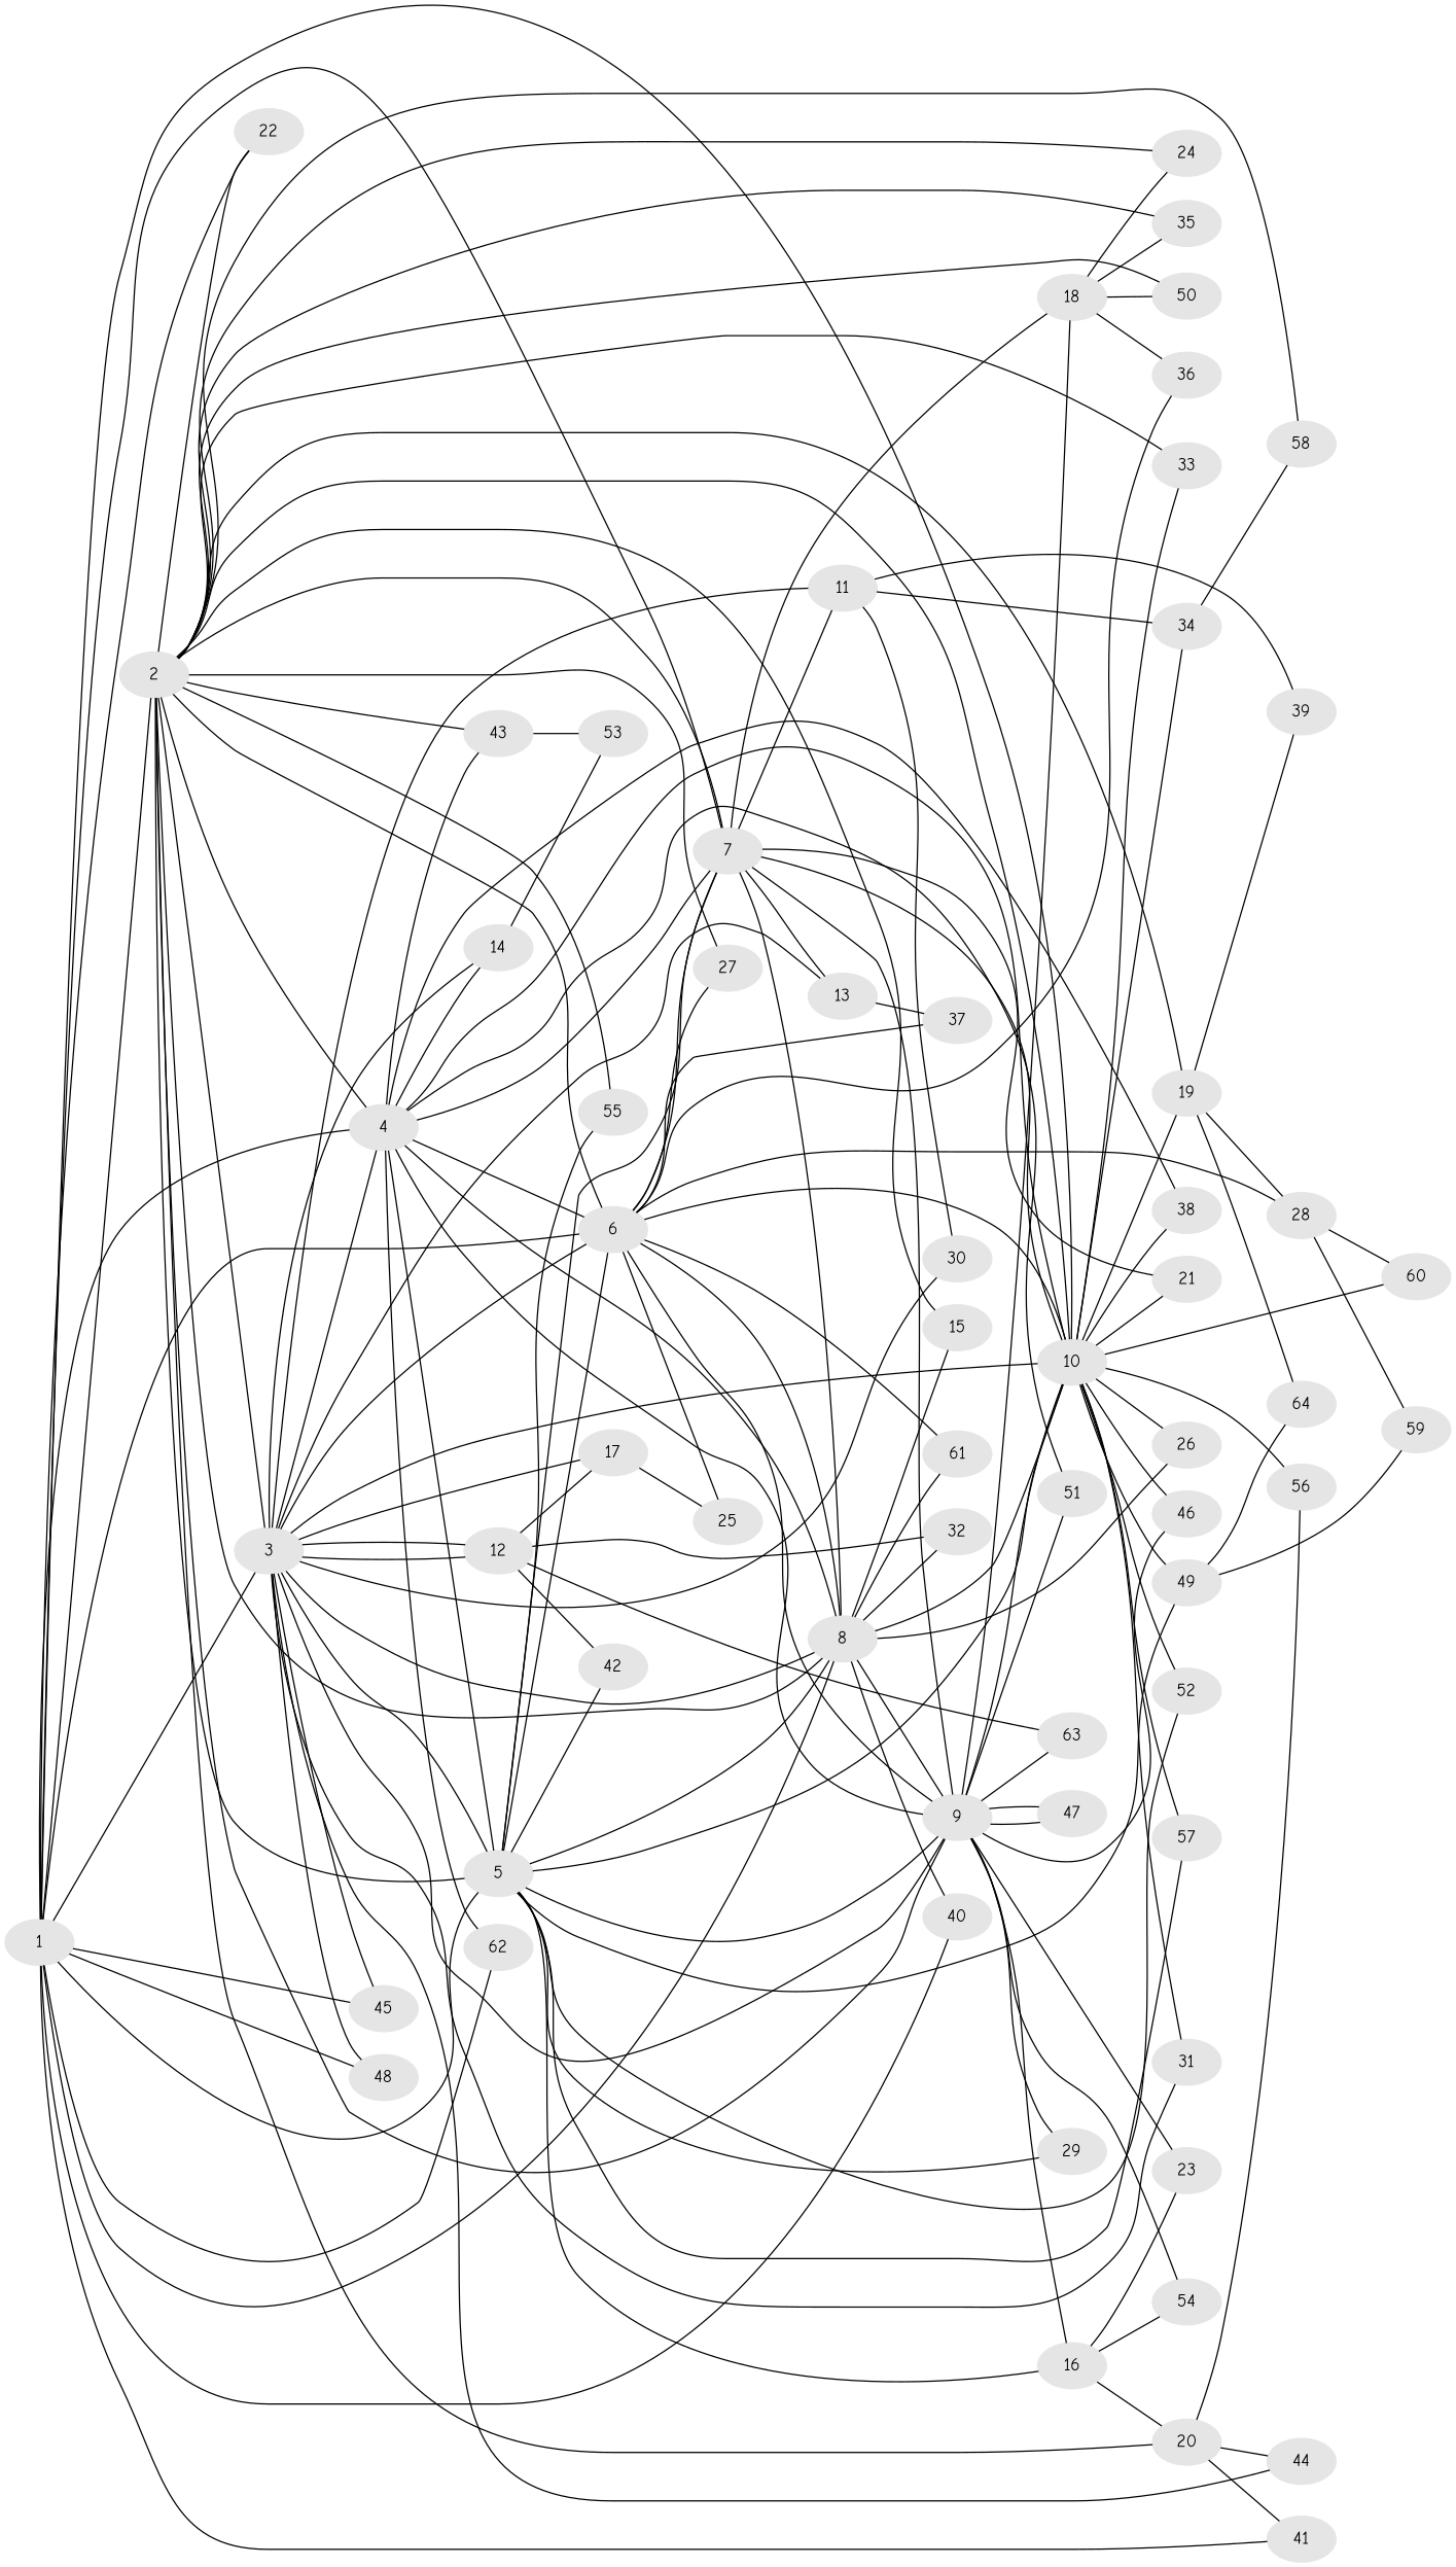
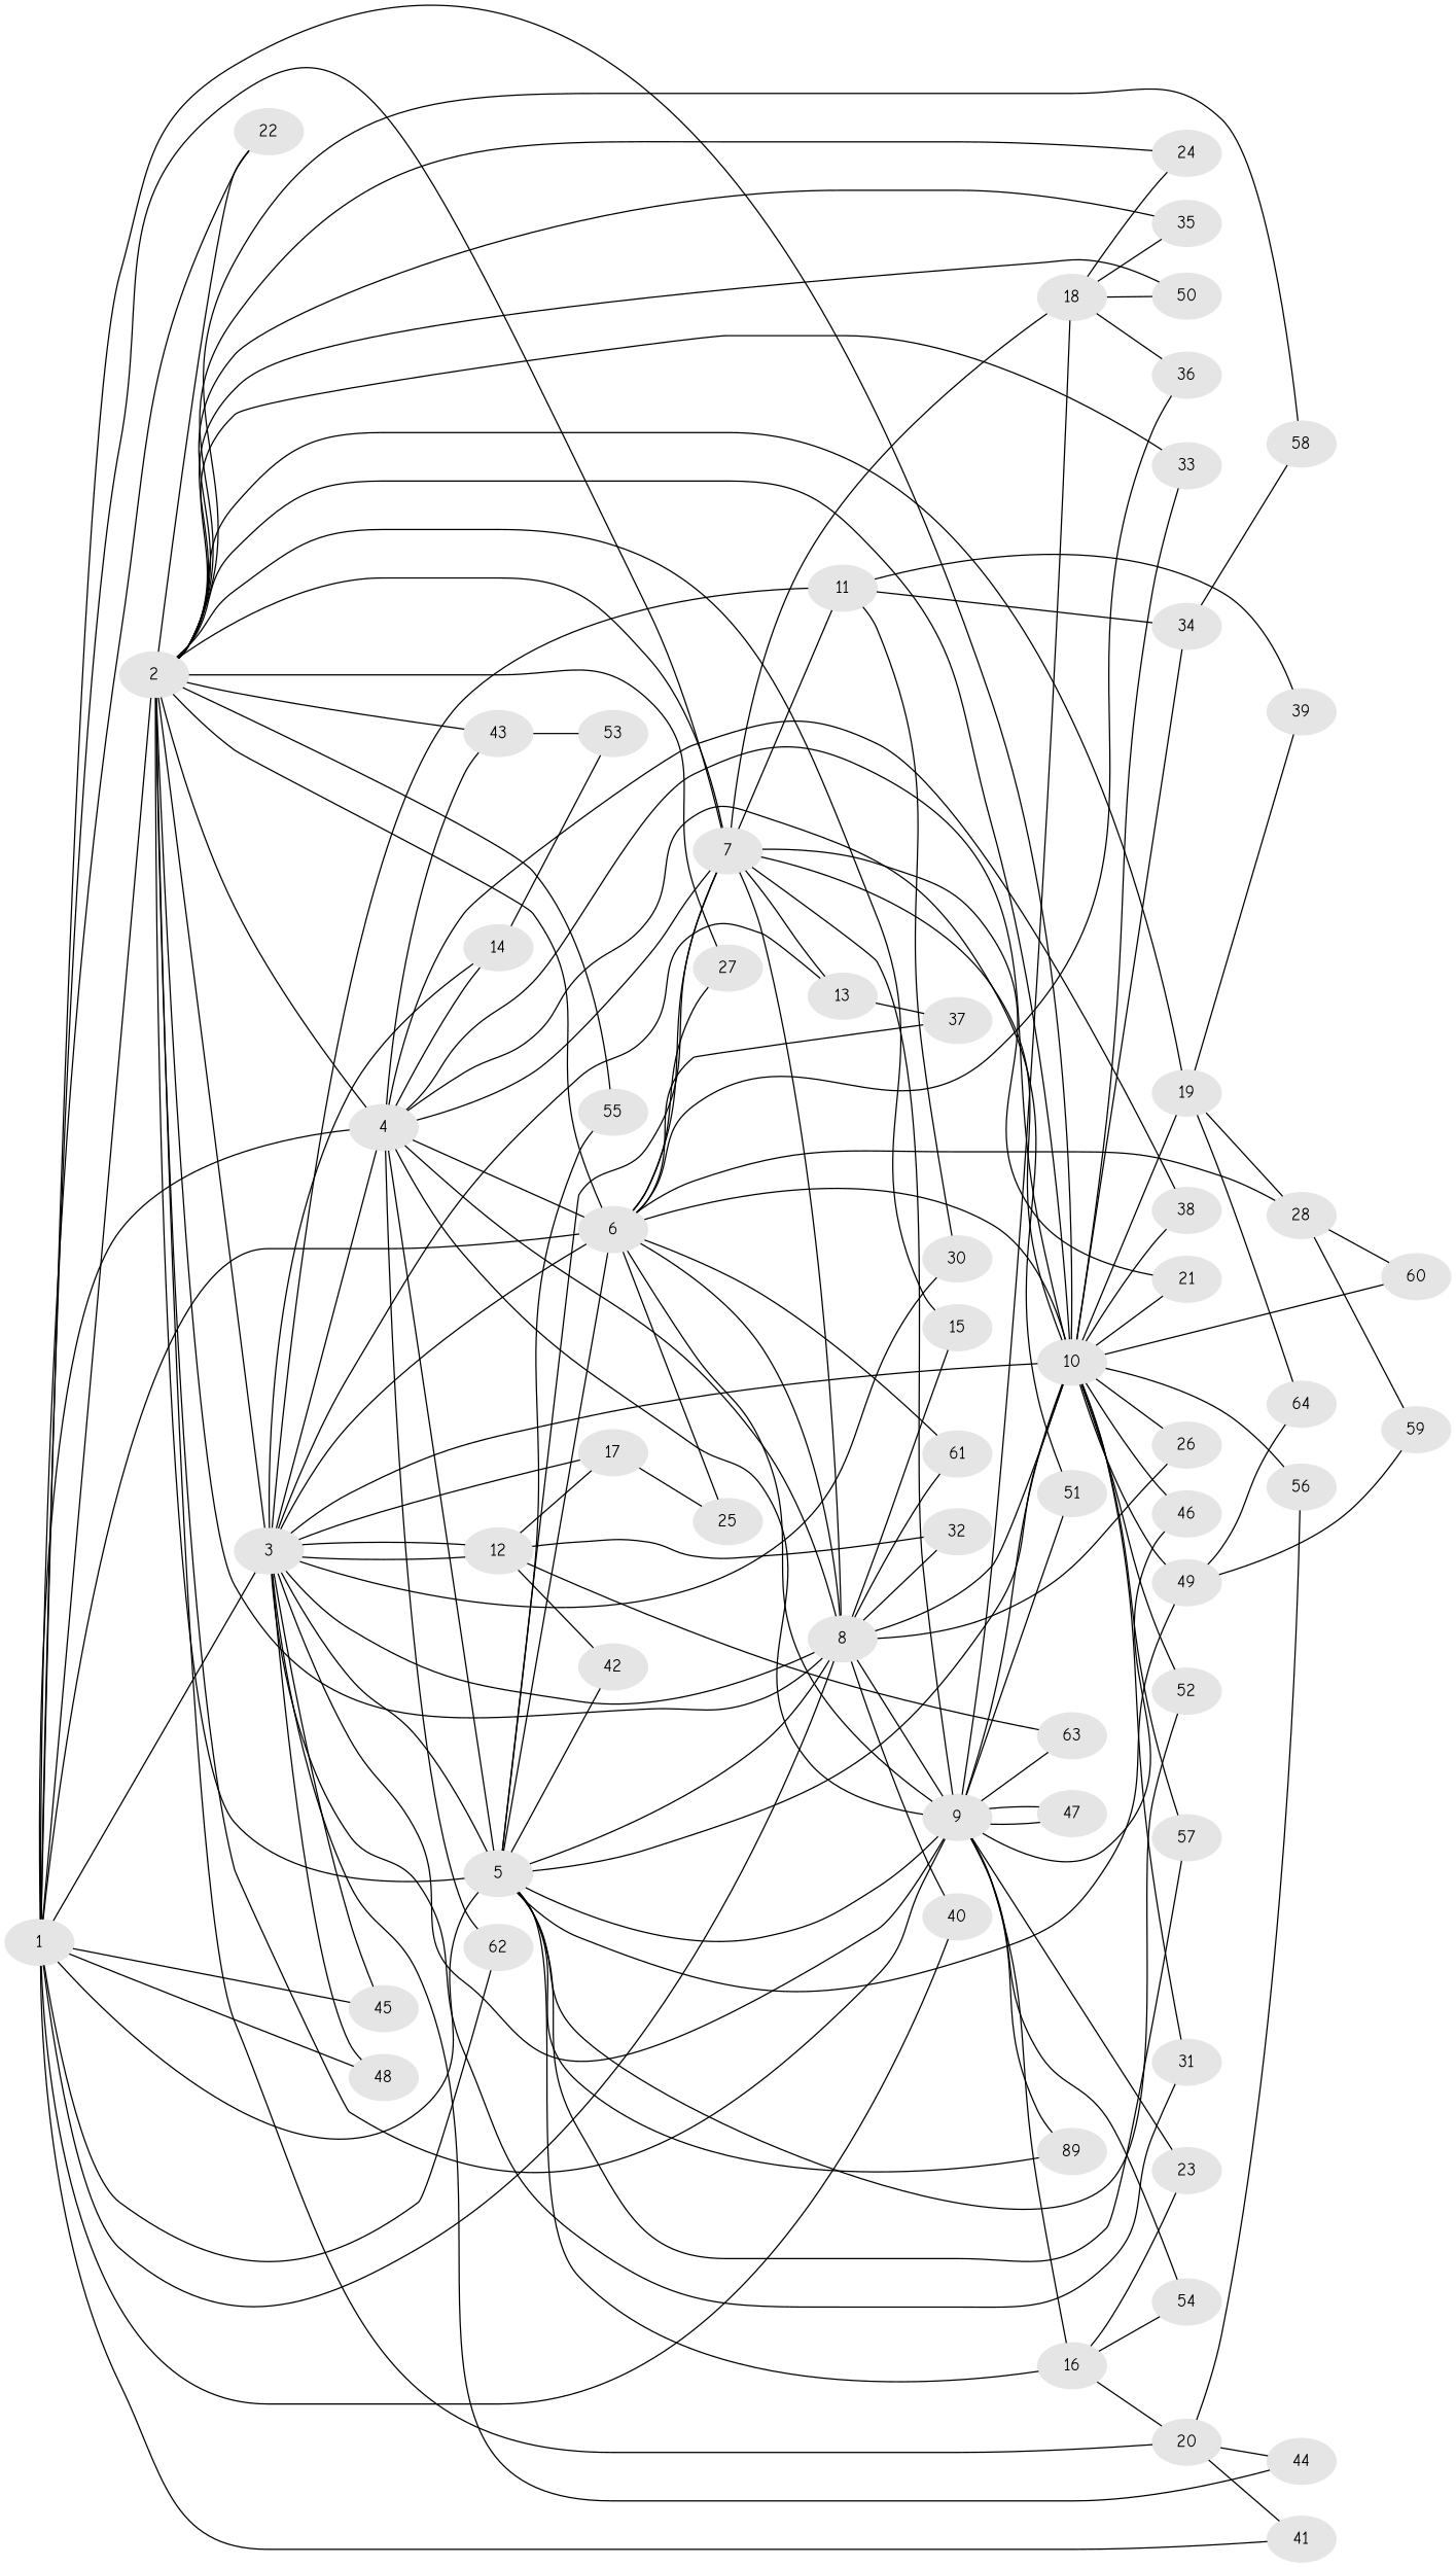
  graph {
    fontname="Comic Neue"
    rankdir=LR
    node [color=gray90 fontname="Comic Neue" style=filled]
    edge [fontname="Comic Neue"]
    1
    2
    3
    4
    5
    6
    7
    8
    10
    22
    40
    41
    45
    48
    62
    9
    15
    19
    20
    24
    27
    33
    35
    43
    50
    55
    58
    11
    12
    13
    14
    17
    30
    31
    44
    38
    51
    16
-   29
+   29 [label=89]
    42
    49
    52
    57
    25
    28
    36
    37
    61
    18
    21
    26
    32
    23
    46
    47
    54
    63
    34
    56
    60
    39
    64
    53
    59
    1 -- 2
    1 -- 3
    1 -- 4
    1 -- 5
    1 -- 6
    1 -- 7
    1 -- 8
    1 -- 10
    1 -- 22
    1 -- 40
    1 -- 41
    1 -- 45
    1 -- 48
    1 -- 62
    2 -- 3
    2 -- 4
    2 -- 5
    2 -- 6
    2 -- 7
    2 -- 8
    2 -- 10
    2 -- 22
    2 -- 9
    2 -- 15
    2 -- 19
    2 -- 20
    2 -- 24
    2 -- 27
    2 -- 33
    2 -- 35
    2 -- 43
    2 -- 50
    2 -- 55
    2 -- 58
    3 -- 4
    3 -- 5
    3 -- 6
    3 -- 8
    3 -- 10
    3 -- 45
    3 -- 48
    3 -- 9
    3 -- 11
    3 -- 12
    3 -- 12
    3 -- 13
    3 -- 14
    3 -- 17
    3 -- 30
    3 -- 31
    3 -- 44
    4 -- 5
    4 -- 6
    4 -- 7
    4 -- 8
    4 -- 10
    4 -- 62
    4 -- 9
    4 -- 43
    4 -- 14
    4 -- 38
    4 -- 51
    5 -- 6
    5 -- 7
    5 -- 8
    5 -- 10
    5 -- 9
    5 -- 55
    5 -- 16
    5 -- 29
    5 -- 42
    5 -- 49
    5 -- 52
    5 -- 57
    6 -- 7
    6 -- 8
    6 -- 10
    6 -- 9
    6 -- 27
    6 -- 25
    6 -- 28
    6 -- 36
    6 -- 37
    6 -- 61
    7 -- 8
    7 -- 10
    7 -- 9
    7 -- 11
    7 -- 13
    7 -- 18
    7 -- 21
    8 -- 10
    8 -- 40
    8 -- 9
    8 -- 15
    8 -- 61
    8 -- 26
    8 -- 32
    10 -- 19
    10 -- 33
    10 -- 31
    10 -- 38
    10 -- 49
    10 -- 52
    10 -- 57
    10 -- 21
    10 -- 26
    10 -- 46
    10 -- 34
    10 -- 56
    10 -- 60
    9 -- 10
    9 -- 51
    9 -- 16
    9 -- 29
    9 -- 18
    9 -- 23
    9 -- 46
    9 -- 47
    9 -- 47
    9 -- 54
    9 -- 63
    19 -- 28
    19 -- 39
    19 -- 64
    20 -- 41
    20 -- 44
    20 -- 56
    43 -- 53
    11 -- 30
    11 -- 34
    11 -- 39
    12 -- 17
    12 -- 42
    12 -- 32
    12 -- 63
    13 -- 37
    14 -- 53
    17 -- 25
    16 -- 20
    16 -- 23
    16 -- 54
    49 -- 64
    49 -- 59
    28 -- 60
    28 -- 59
    18 -- 24
    18 -- 35
    18 -- 50
    18 -- 36
    34 -- 58
  }
